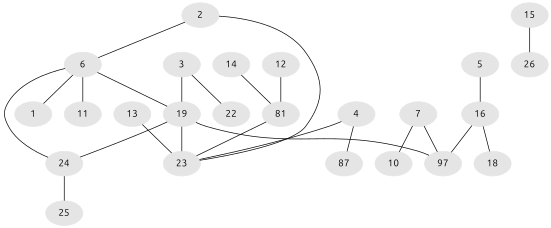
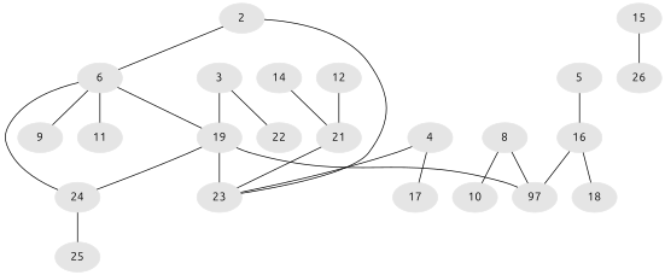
  graph {
    fontname=Ubuntu
    node [color=gray90 fontname=Ubuntu style=filled]
    edge [fontname=Ubuntu weight=1.0]
    3
    19
    22
    6
    24
-   9 [label=1]
+   9
    11
    n8 [label=97]
    2
    23
    14
-   21 [label=81]
+   21
    4
-   17 [label=87]
+   17
    15
    26
    25
    5
    16
    18
-   7
+   7 [label=8]
    10
    12
-   13
    3 -- 19
    3 -- 22
    19 -- 24
    19 -- n8
    19 -- 23 [weight=3.0]
    6 -- 19
    6 -- 24
    6 -- 9
    6 -- 11
    24 -- 25
    2 -- 6
    2 -- 23
    14 -- 21
    21 -- 23
    4 -- 23
    4 -- 17
    15 -- 26
    5 -- 16
    16 -- n8
    16 -- 18
    7 -- n8
    7 -- 10
    12 -- 21
-   13 -- 23
  }
